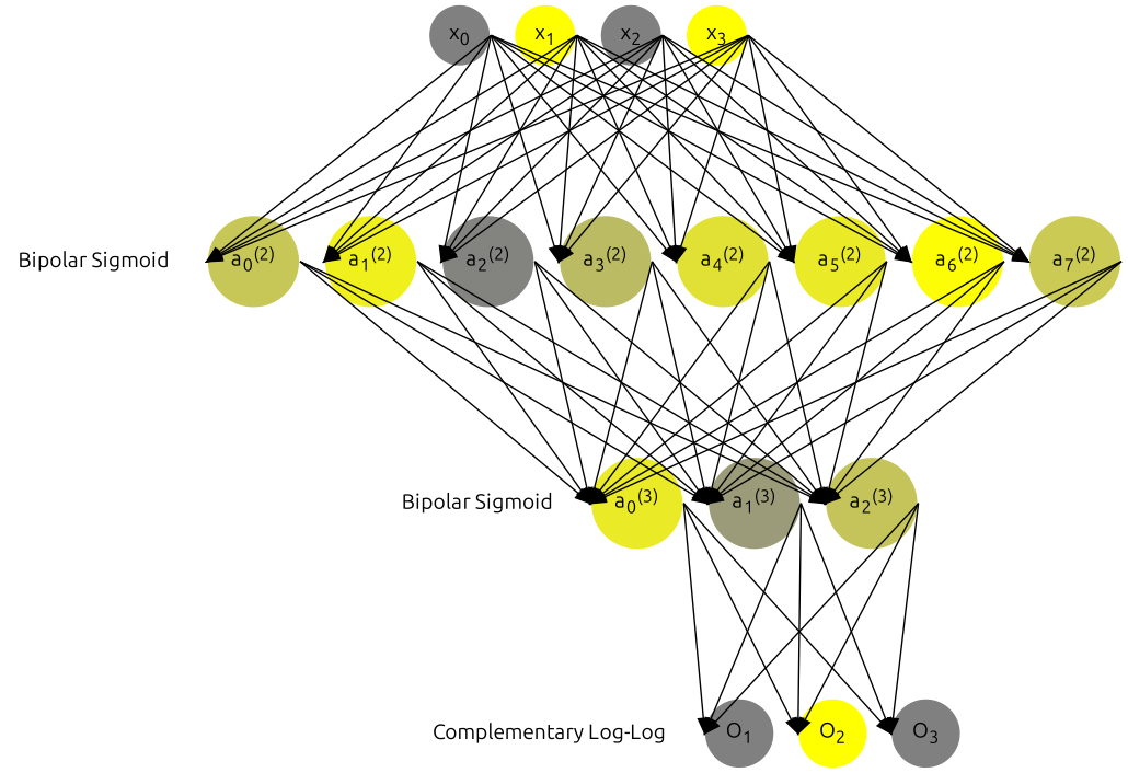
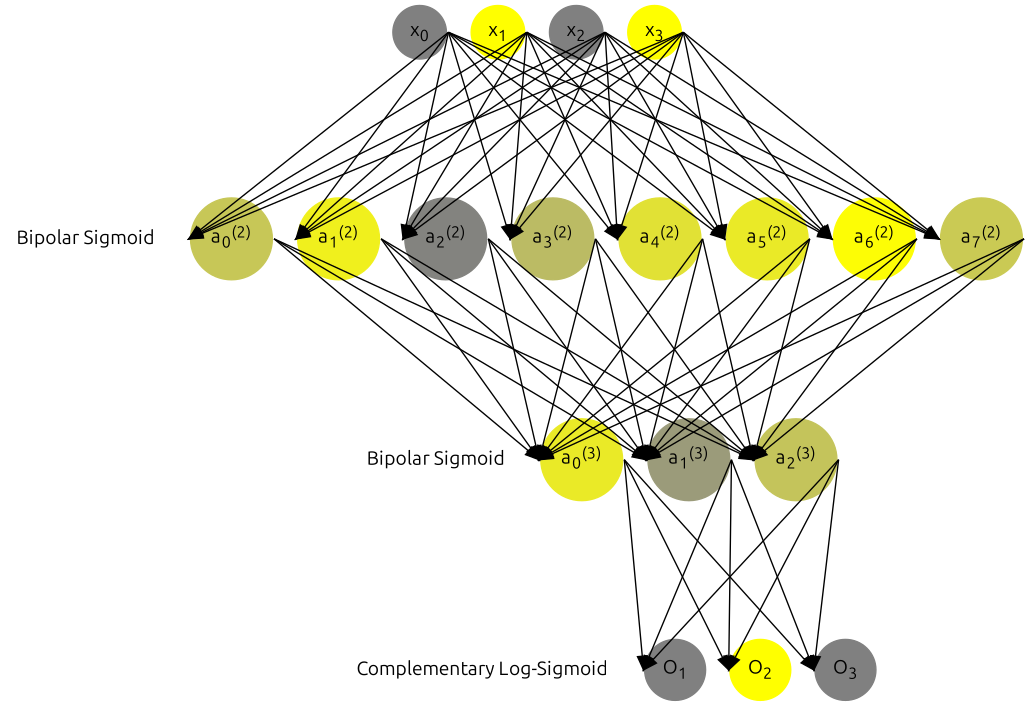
  digraph {
    rankdir=TB
    ranksep=1.4
    splines=false
    fontname=Ubuntu
    node [color="0.1667, 0.0, 0.5" fillcolor="0.1667, 0.0, 0.5" shape=circle style=filled fontname=Ubuntu]
    edge [headport=w style=solid tailport=e fontname=Ubuntu]
    n1 [label=<x<sub>0</sub>>]
    n2 [color="0.1667, 1.0, 1.0" fillcolor="0.1667, 1.0, 1.0" label=<x<sub>1</sub>>]
    n3 [label=<x<sub>2</sub>>]
    n4 [color="0.1667, 1.0, 1.0" fillcolor="0.1667, 1.0, 1.0" label=<x<sub>3</sub>>]
    n5 [color="0.1667, 0.561650, 0.780825" fillcolor="0.1667, 0.561650, 0.780825" label=<a<sub>0</sub><sup>(2)</sup>>]
    n6 [color="0.1667, 0.877462, 0.938731" fillcolor="0.1667, 0.877462, 0.938731" label=<a<sub>1</sub><sup>(2)</sup>>]
    n7 [color="0.1667, 0.027001, 0.513500" fillcolor="0.1667, 0.027001, 0.513500" label=<a<sub>2</sub><sup>(2)</sup>>]
    n8 [color="0.1667, 0.465796, 0.732898" fillcolor="0.1667, 0.465796, 0.732898" label=<a<sub>3</sub><sup>(2)</sup>>]
    n9 [color="0.1667, 0.761139, 0.880570" fillcolor="0.1667, 0.761139, 0.880570" label=<a<sub>4</sub><sup>(2)</sup>>]
    n10 [color="0.1667, 0.829951, 0.914976" fillcolor="0.1667, 0.829951, 0.914976" label=<a<sub>5</sub><sup>(2)</sup>>]
    n11 [color="0.1667, 0.978346, 0.989173" fillcolor="0.1667, 0.978346, 0.989173" label=<a<sub>6</sub><sup>(2)</sup>>]
    n12 [color="0.1667, 0.583451, 0.791725" fillcolor="0.1667, 0.583451, 0.791725" label=<a<sub>7</sub><sup>(2)</sup>>]
    n13 [color="0.1667, 0.831981, 0.915991" fillcolor="0.1667, 0.831981, 0.915991" label=<a<sub>0</sub><sup>(3)</sup>>]
    n14 [color="0.1667, 0.211665, 0.605833" fillcolor="0.1667, 0.211665, 0.605833" label=<a<sub>1</sub><sup>(3)</sup>>]
    n15 [color="0.1667, 0.531526, 0.765763" fillcolor="0.1667, 0.531526, 0.765763" label=<a<sub>2</sub><sup>(3)</sup>>]
    n16 [label=<O<sub>1</sub>>]
    n17 [color="0.1667, 1.0, 1.0" fillcolor="0.1667, 1.0, 1.0" label=<O<sub>2</sub>>]
    n18 [label=<O<sub>3</sub>>]
    n19 [label="Bipolar Sigmoid" shape=plaintext color="" fillcolor="" style=""]
    n20 [label="Bipolar Sigmoid" shape=plaintext color="" fillcolor="" style=""]
-   n21 [label="Complementary Log-Log" shape=plaintext color="" fillcolor="" style=""]
+   n21 [label="Complementary Log-Sigmoid" shape=plaintext color="" fillcolor="" style=""]
    subgraph sub_1 {
      n1
    }
    subgraph sub_2 {
      n2
    }
    subgraph sub_3 {
      n3
    }
    subgraph sub_4 {
      n4
    }
    subgraph sub_5 {
      n5
    }
    subgraph sub_6 {
      n6
    }
    subgraph sub_7 {
      n7
    }
    subgraph sub_8 {
      n8
    }
    subgraph sub_9 {
      n9
    }
    subgraph sub_10 {
      n10
    }
    subgraph sub_11 {
      n11
    }
    subgraph sub_12 {
      n12
    }
    subgraph sub_13 {
      n13
    }
    subgraph sub_14 {
      n14
    }
    subgraph sub_15 {
      n15
    }
    subgraph sub_16 {
      n16
    }
    subgraph sub_17 {
      n17
    }
    subgraph sub_18 {
      n18
    }
    subgraph sub_19 {
      rank=same
      n1
      n2
      n3
      n4
    }
    subgraph sub_20 {
      rank=same
      n5
      n6
      n7
      n8
      n9
      n10
      n11
      n12
    }
    subgraph sub_21 {
      rank=same
      n13
      n14
      n15
    }
    subgraph sub_22 {
      rank=same
      n16
      n17
      n18
    }
    subgraph sub_23 {
      rank=same
      n5
      n19
    }
    subgraph sub_24 {
      rank=same
      n13
      n20
    }
    subgraph sub_25 {
      rank=same
      n16
      n21
    }
    n1 -> n2 [style=invis]
    n1 -> n5
    n1 -> n6
    n1 -> n7
    n1 -> n8
    n1 -> n9
    n1 -> n10
    n1 -> n11
    n1 -> n12
    n2 -> n3 [style=invis]
    n2 -> n5
    n2 -> n6
    n2 -> n7
    n2 -> n8
    n2 -> n9
    n2 -> n10
    n2 -> n11
    n2 -> n12
    n3 -> n4 [style=invis]
    n3 -> n5
    n3 -> n6
    n3 -> n7
    n3 -> n8
    n3 -> n9
    n3 -> n10
    n3 -> n11
    n3 -> n12
    n4 -> n5
    n4 -> n6
    n4 -> n7
    n4 -> n8
    n4 -> n9
    n4 -> n10
    n4 -> n11
    n4 -> n12
    n5 -> n6 [style=invis]
    n5 -> n13
    n5 -> n14
    n5 -> n15
    n6 -> n7 [style=invis]
    n6 -> n13
    n6 -> n14
    n6 -> n15
    n7 -> n8 [style=invis]
    n7 -> n13
    n7 -> n14
    n7 -> n15
    n8 -> n9 [style=invis]
    n8 -> n13
    n8 -> n14
    n8 -> n15
    n9 -> n10 [style=invis]
    n9 -> n13
    n9 -> n14
    n9 -> n15
    n10 -> n11 [style=invis]
    n10 -> n13
    n10 -> n14
    n10 -> n15
    n11 -> n12 [style=invis]
    n11 -> n13
    n11 -> n14
    n11 -> n15
    n12 -> n13
    n12 -> n14
    n12 -> n15
    n13 -> n14 [style=invis]
    n13 -> n16
    n13 -> n17
    n13 -> n18
    n14 -> n15 [style=invis]
    n14 -> n16
    n14 -> n17
    n14 -> n18
    n15 -> n16
    n15 -> n17
    n15 -> n18
    n16 -> n17 [style=invis]
    n17 -> n18 [style=invis]
    n19 -> n5 [style=invis]
    n20 -> n13 [style=invis]
    n21 -> n16 [style=invis]
  }
